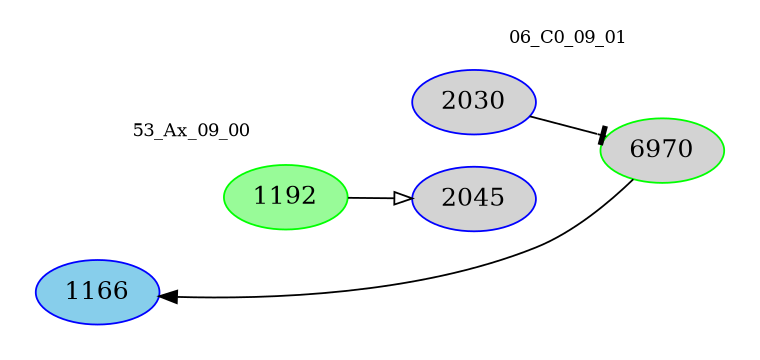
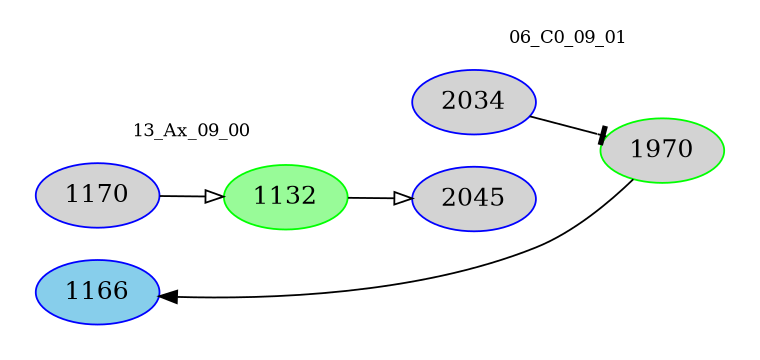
  digraph {
    rankdir=LR
    node [color=blue fillcolor=lightgrey style=filled]
    edge [arrowhead=onormal color=black]
+   n1 [label=1170]
    n2 [fillcolor=skyblue label=1166]
-   n3 [color=green fillcolor=palegreen label=1192]
-   n4 [label=2030]
-   n5 [color=green label=6970]
+   n3 [color=green fillcolor=palegreen label=1132]
+   n4 [label=2034]
+   n5 [color=green label=1970]
    n6 [label=2045]
    subgraph cluster_1 {
      color=white
      fontsize=10
-     label="53_Ax_09_00"
+     label="13_Ax_09_00"
+     n1
      n2
      n3
    }
    subgraph cluster_2 {
      color=white
      fontsize=10
      label="06_C0_09_01"
      n4
      n5
      n6
    }
+   n1 -> n3
    n3 -> n6
    n4 -> n5 [arrowhead=tee]
    n5 -> n2 [arrowhead=normal]
  }
